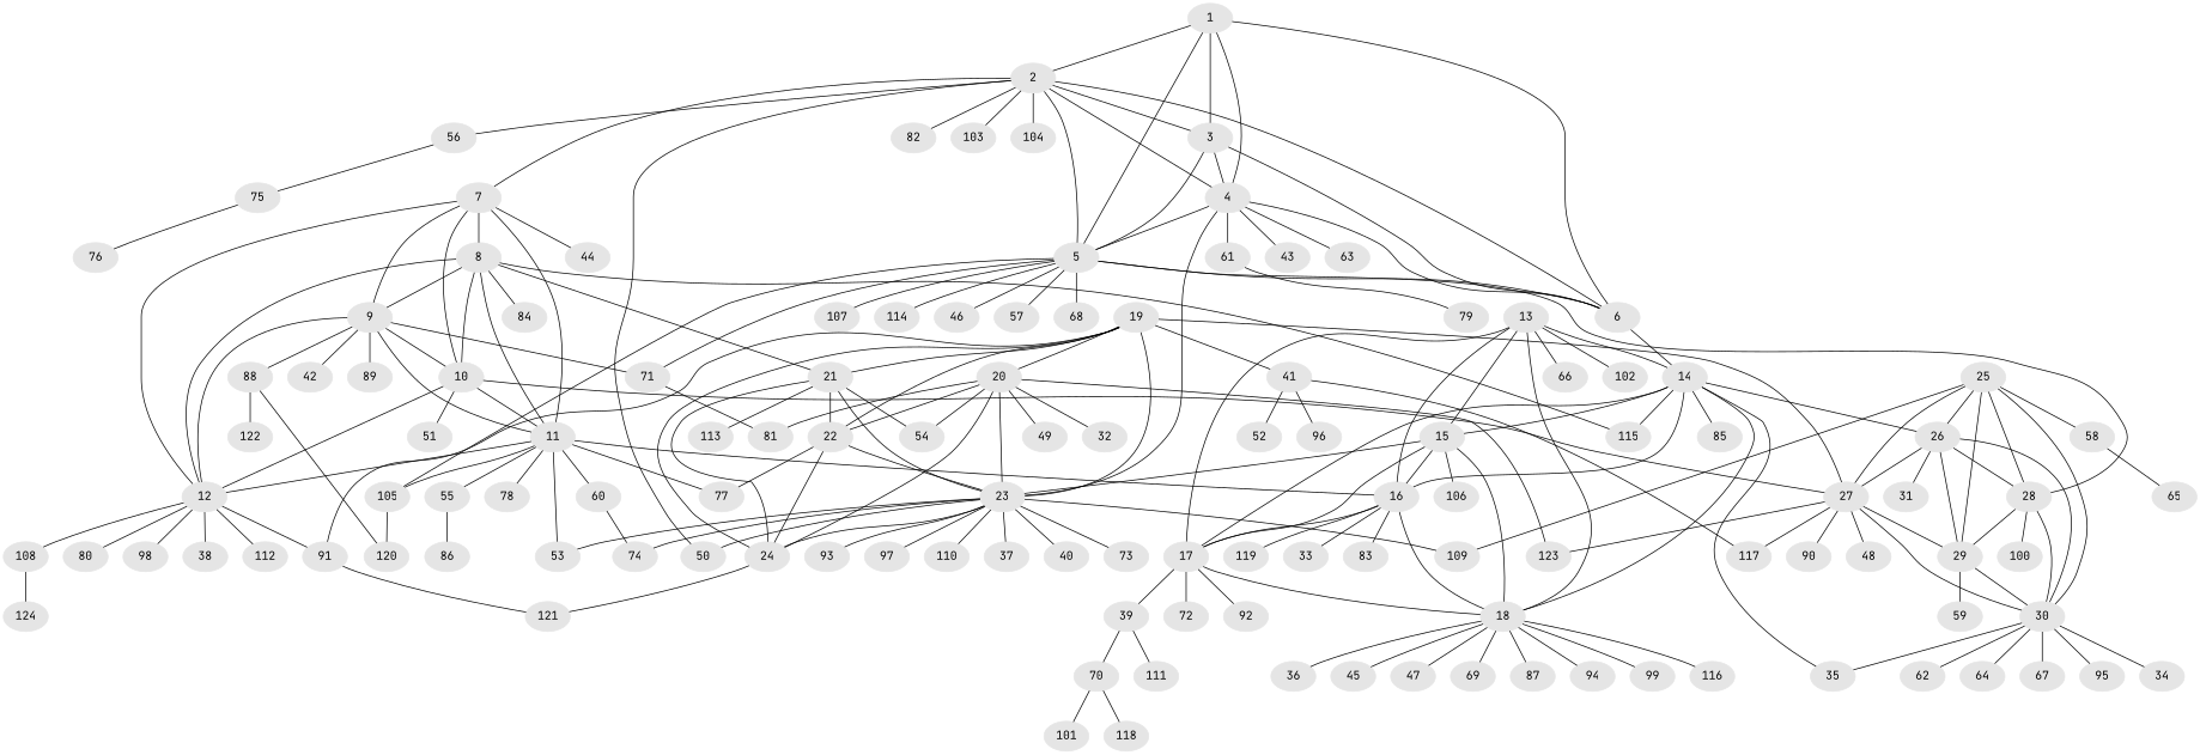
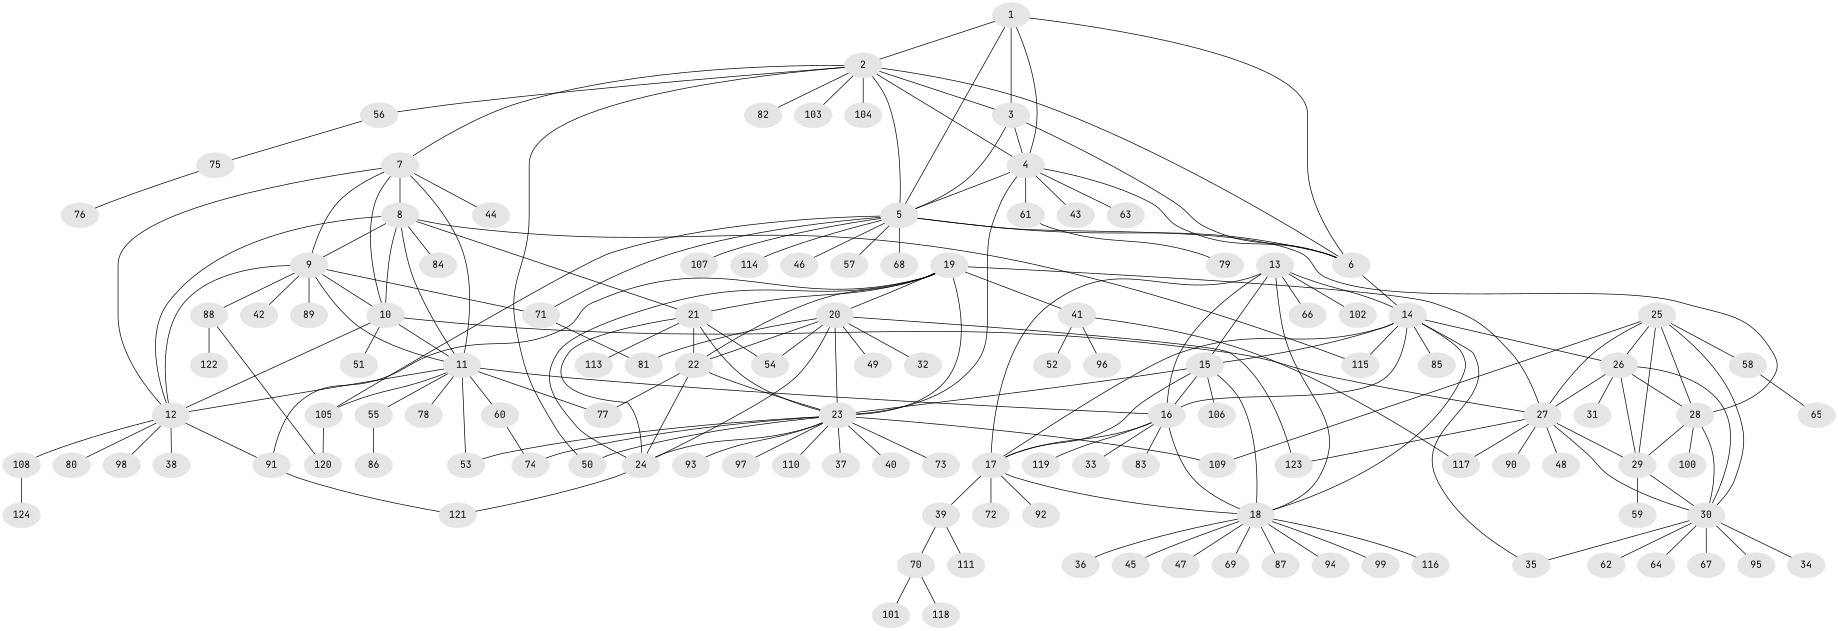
  graph {
    fontname="JetBrains Mono"
    node [color=gray90 fontname="JetBrains Mono" style=filled]
    edge [fontname="JetBrains Mono"]
    1
    2
    3
    4
    5
    6
    7
    50
    56
    82
    103
    104
    23
    43
    61
    63
    28
    46
    57
    68
    71
    105
    107
    114
    14
    8
    9
    10
    11
    12
    44
    75
    53
    24
    37
    40
    73
    74
    93
    97
    109
    110
    79
    29
    30
    100
    81
    120
    115
    16
    15
    17
    18
    26
    35
    85
    21
    84
    42
    88
    89
    27
    51
    55
    60
    77
    78
    38
    80
    91
    98
    108
-   112
    22
    54
    113
    122
    123
    48
    90
    117
    33
    83
    119
    86
    121
    124
    13
    66
    102
    106
    39
    72
    92
    36
    45
    47
    69
    87
    94
    99
    116
    31
    70
    111
    19
    20
    41
    32
    49
    52
    96
    25
    58
    59
    34
    62
    64
    67
    95
    65
    101
    118
    76
    1 -- 2
    1 -- 3
    1 -- 4
    1 -- 5
    1 -- 6
    2 -- 3
    2 -- 4
    2 -- 5
    2 -- 6
    2 -- 7
    2 -- 50
    2 -- 56
    2 -- 82
    2 -- 103
    2 -- 104
    3 -- 4
    3 -- 5
    3 -- 6
    4 -- 5
    4 -- 6
    4 -- 23
    4 -- 43
    4 -- 61
    4 -- 63
    5 -- 6
    5 -- 28
    5 -- 46
    5 -- 57
    5 -- 68
    5 -- 71
    5 -- 105
    5 -- 107
    5 -- 114
    6 -- 14
    7 -- 8
    7 -- 9
    7 -- 10
    7 -- 11
    7 -- 12
    7 -- 44
    56 -- 75
    23 -- 50
    23 -- 53
    23 -- 24
    23 -- 37
    23 -- 40
    23 -- 73
    23 -- 74
    23 -- 93
    23 -- 97
    23 -- 109
    23 -- 110
    61 -- 79
    28 -- 29
    28 -- 30
    28 -- 100
    71 -- 81
    105 -- 120
    14 -- 115
    14 -- 16
    14 -- 15
    14 -- 17
    14 -- 18
    14 -- 26
    14 -- 35
    14 -- 85
    8 -- 9
    8 -- 10
    8 -- 11
    8 -- 12
    8 -- 115
    8 -- 21
    8 -- 84
    9 -- 71
    9 -- 10
    9 -- 11
    9 -- 12
    9 -- 42
    9 -- 88
    9 -- 89
    10 -- 11
    10 -- 12
    10 -- 27
    10 -- 51
    11 -- 105
    11 -- 12
    11 -- 53
    11 -- 16
    11 -- 55
    11 -- 60
    11 -- 77
    11 -- 78
    12 -- 38
    12 -- 80
    12 -- 91
    12 -- 98
    12 -- 108
-   12 -- 112
    75 -- 76
    24 -- 121
    29 -- 30
    29 -- 59
    30 -- 35
    30 -- 34
    30 -- 62
    30 -- 64
    30 -- 67
    30 -- 95
    16 -- 17
    16 -- 18
    16 -- 33
    16 -- 83
    16 -- 119
    15 -- 23
    15 -- 16
    15 -- 17
    15 -- 18
    15 -- 106
    17 -- 18
    17 -- 39
    17 -- 72
    17 -- 92
    18 -- 36
    18 -- 45
    18 -- 47
    18 -- 69
    18 -- 87
    18 -- 94
    18 -- 99
    18 -- 116
    26 -- 28
    26 -- 29
    26 -- 30
    26 -- 27
    26 -- 31
    21 -- 23
    21 -- 24
    21 -- 22
    21 -- 54
    21 -- 113
    88 -- 120
    88 -- 122
    27 -- 29
    27 -- 30
    27 -- 123
    27 -- 48
    27 -- 90
    27 -- 117
    55 -- 86
    60 -- 74
    91 -- 121
    108 -- 124
    22 -- 23
    22 -- 24
    22 -- 77
    13 -- 14
    13 -- 16
    13 -- 15
    13 -- 17
    13 -- 18
    13 -- 66
    13 -- 102
    39 -- 70
    39 -- 111
    70 -- 101
    70 -- 118
    19 -- 23
    19 -- 24
    19 -- 21
    19 -- 27
    19 -- 91
    19 -- 22
    19 -- 20
    19 -- 41
    20 -- 23
    20 -- 24
    20 -- 81
    20 -- 22
    20 -- 54
    20 -- 123
    20 -- 32
    20 -- 49
    41 -- 117
    41 -- 52
    41 -- 96
    25 -- 28
    25 -- 109
    25 -- 29
    25 -- 30
    25 -- 26
    25 -- 27
    25 -- 58
    58 -- 65
  }
